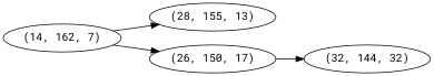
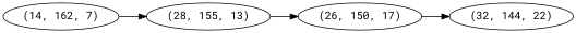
  digraph {
    fontname="Roboto Mono"
    rankdir=LR
    node [fontname="Roboto Mono"]
    edge [fontname="Roboto Mono"]
    n1 [label="(28, 155, 13)"]
    "(14, 162, 7)"
    "(26, 150, 17)"
-   "(32, 144, 22)" [label="(32, 144, 32)"]
-   "(14, 162, 7)" -> "(26, 150, 17)"
+   "(32, 144, 22)"
+   n1 -> "(26, 150, 17)"
    "(14, 162, 7)" -> n1
    "(26, 150, 17)" -> "(32, 144, 22)"
  }
